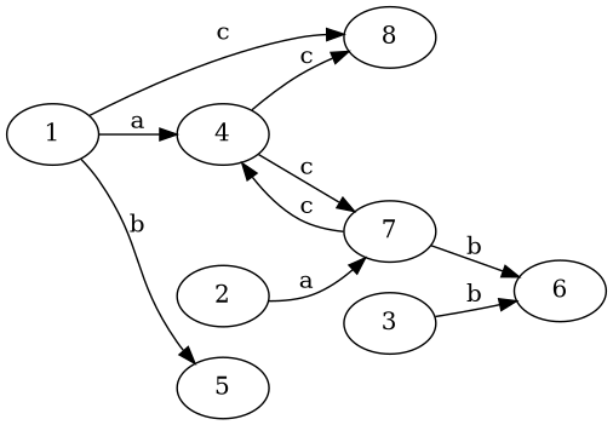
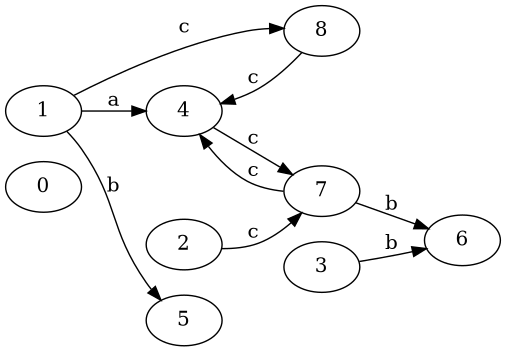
  strict digraph {
    rankdir=LR
+   0
    1
    4
    5
    8
    7
    2
    6
    3
    1 -> 4 [label=a]
    1 -> 5 [label=b]
    1 -> 8 [label=c]
-   4 -> 8 [label=c]
+   8 -> 4 [label=c]
    4 -> 7 [label=c]
    7 -> 4 [label=c]
    7 -> 6 [label=b]
-   2 -> 7 [label=a]
+   2 -> 7 [label=c]
    3 -> 6 [label=b]
  }
